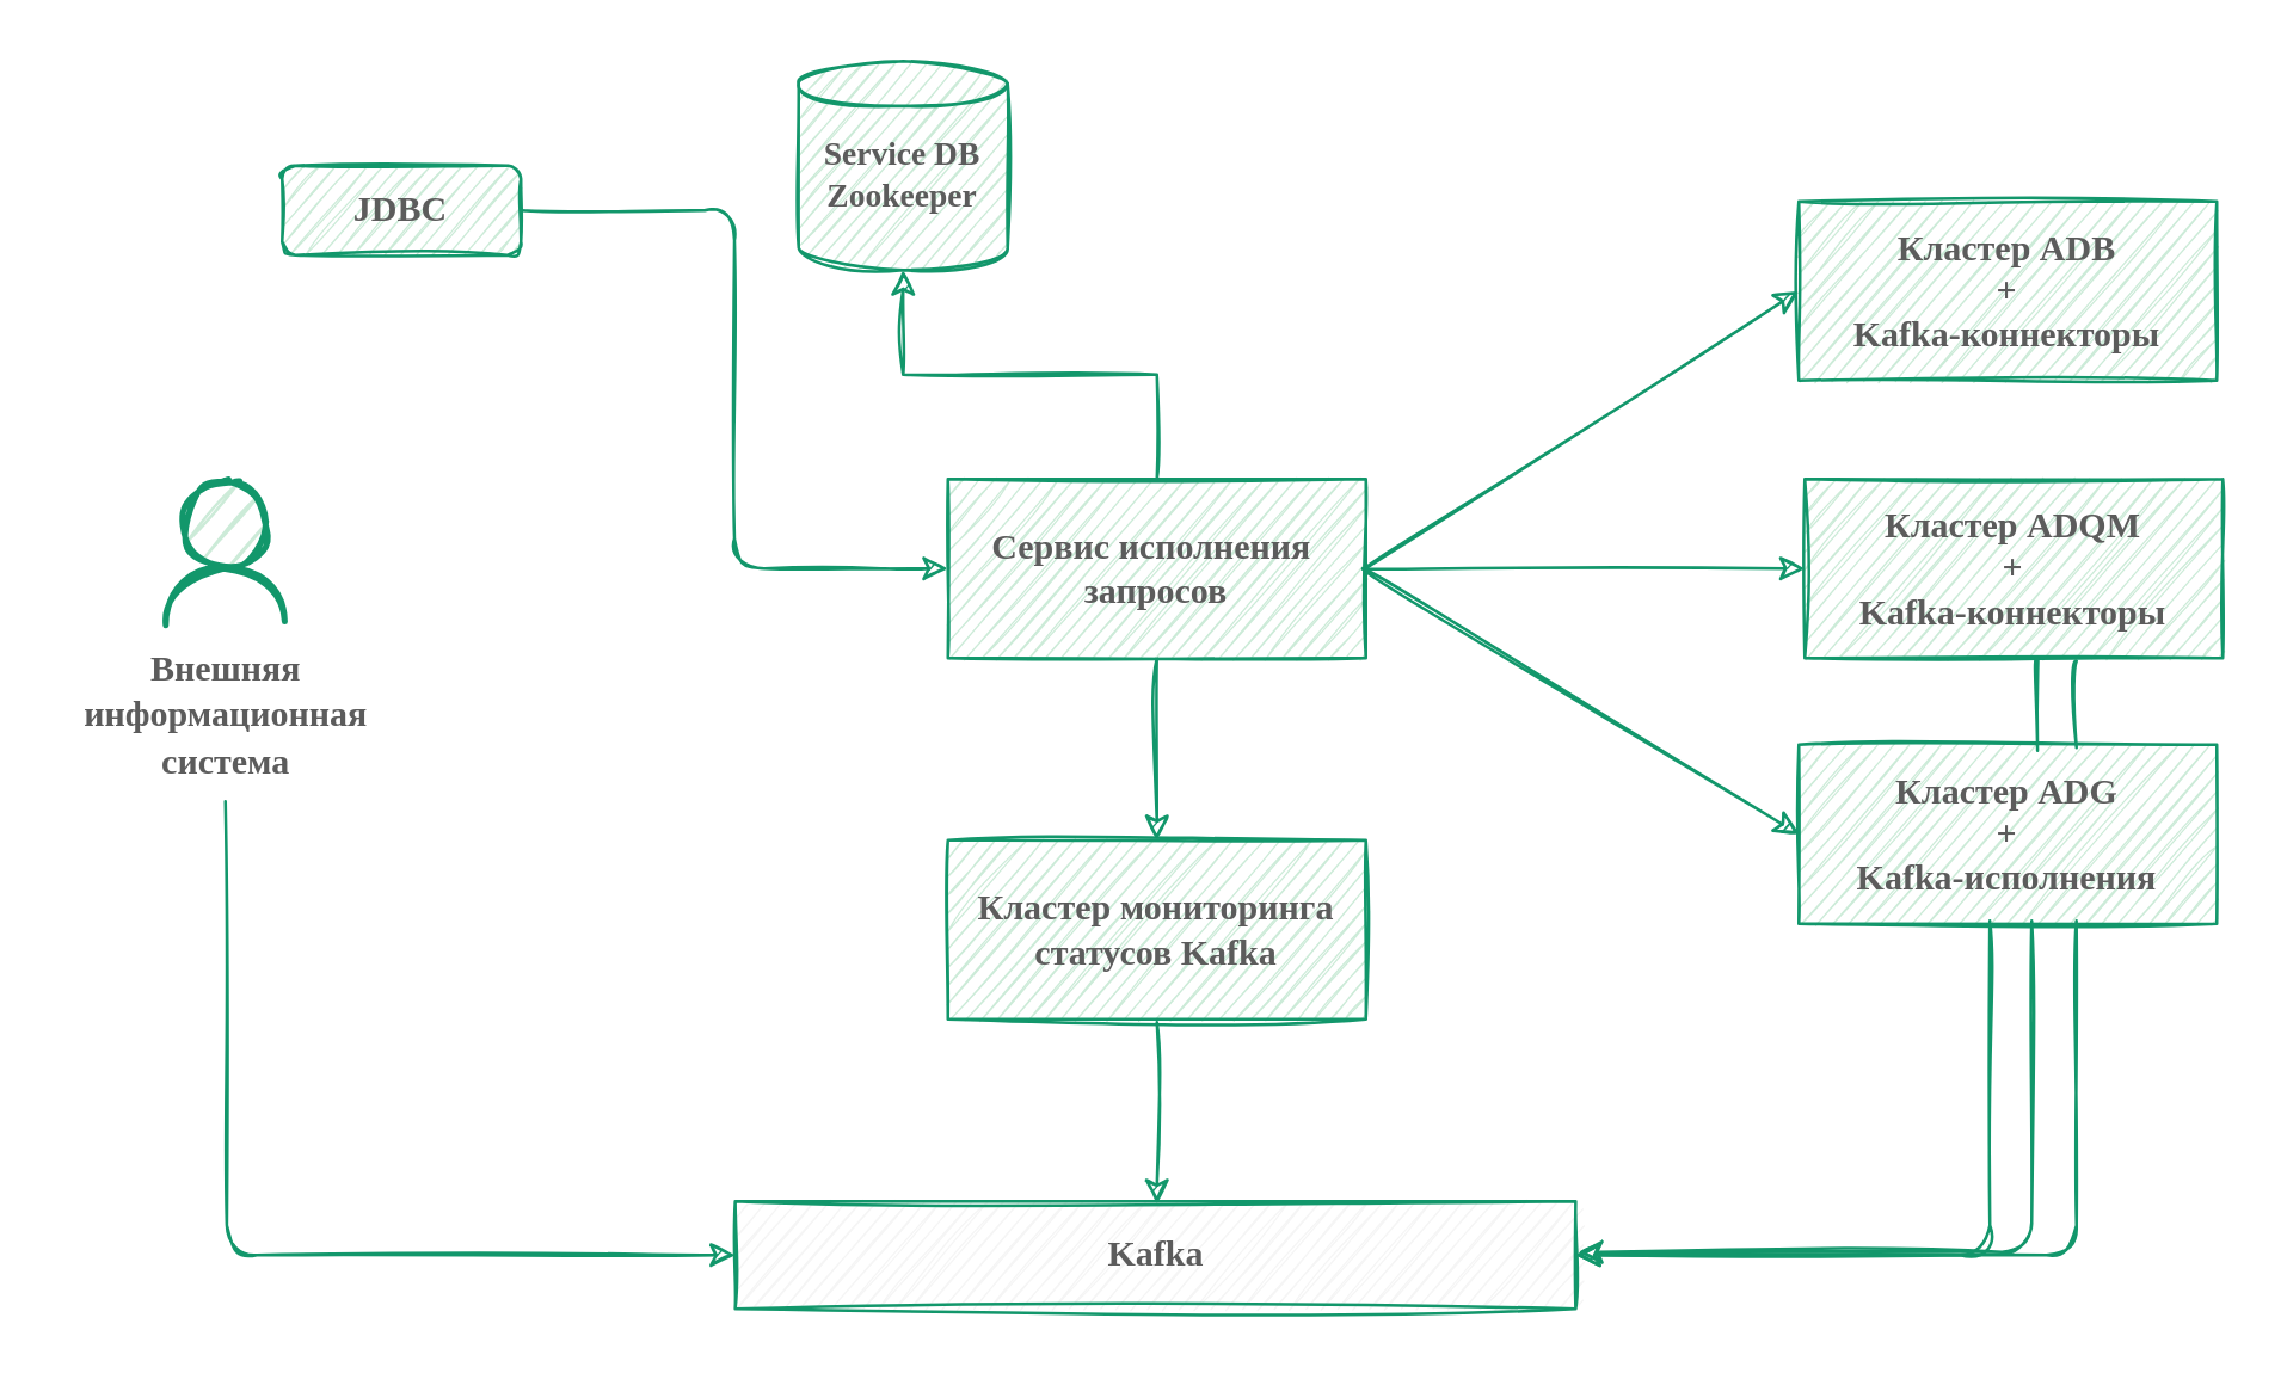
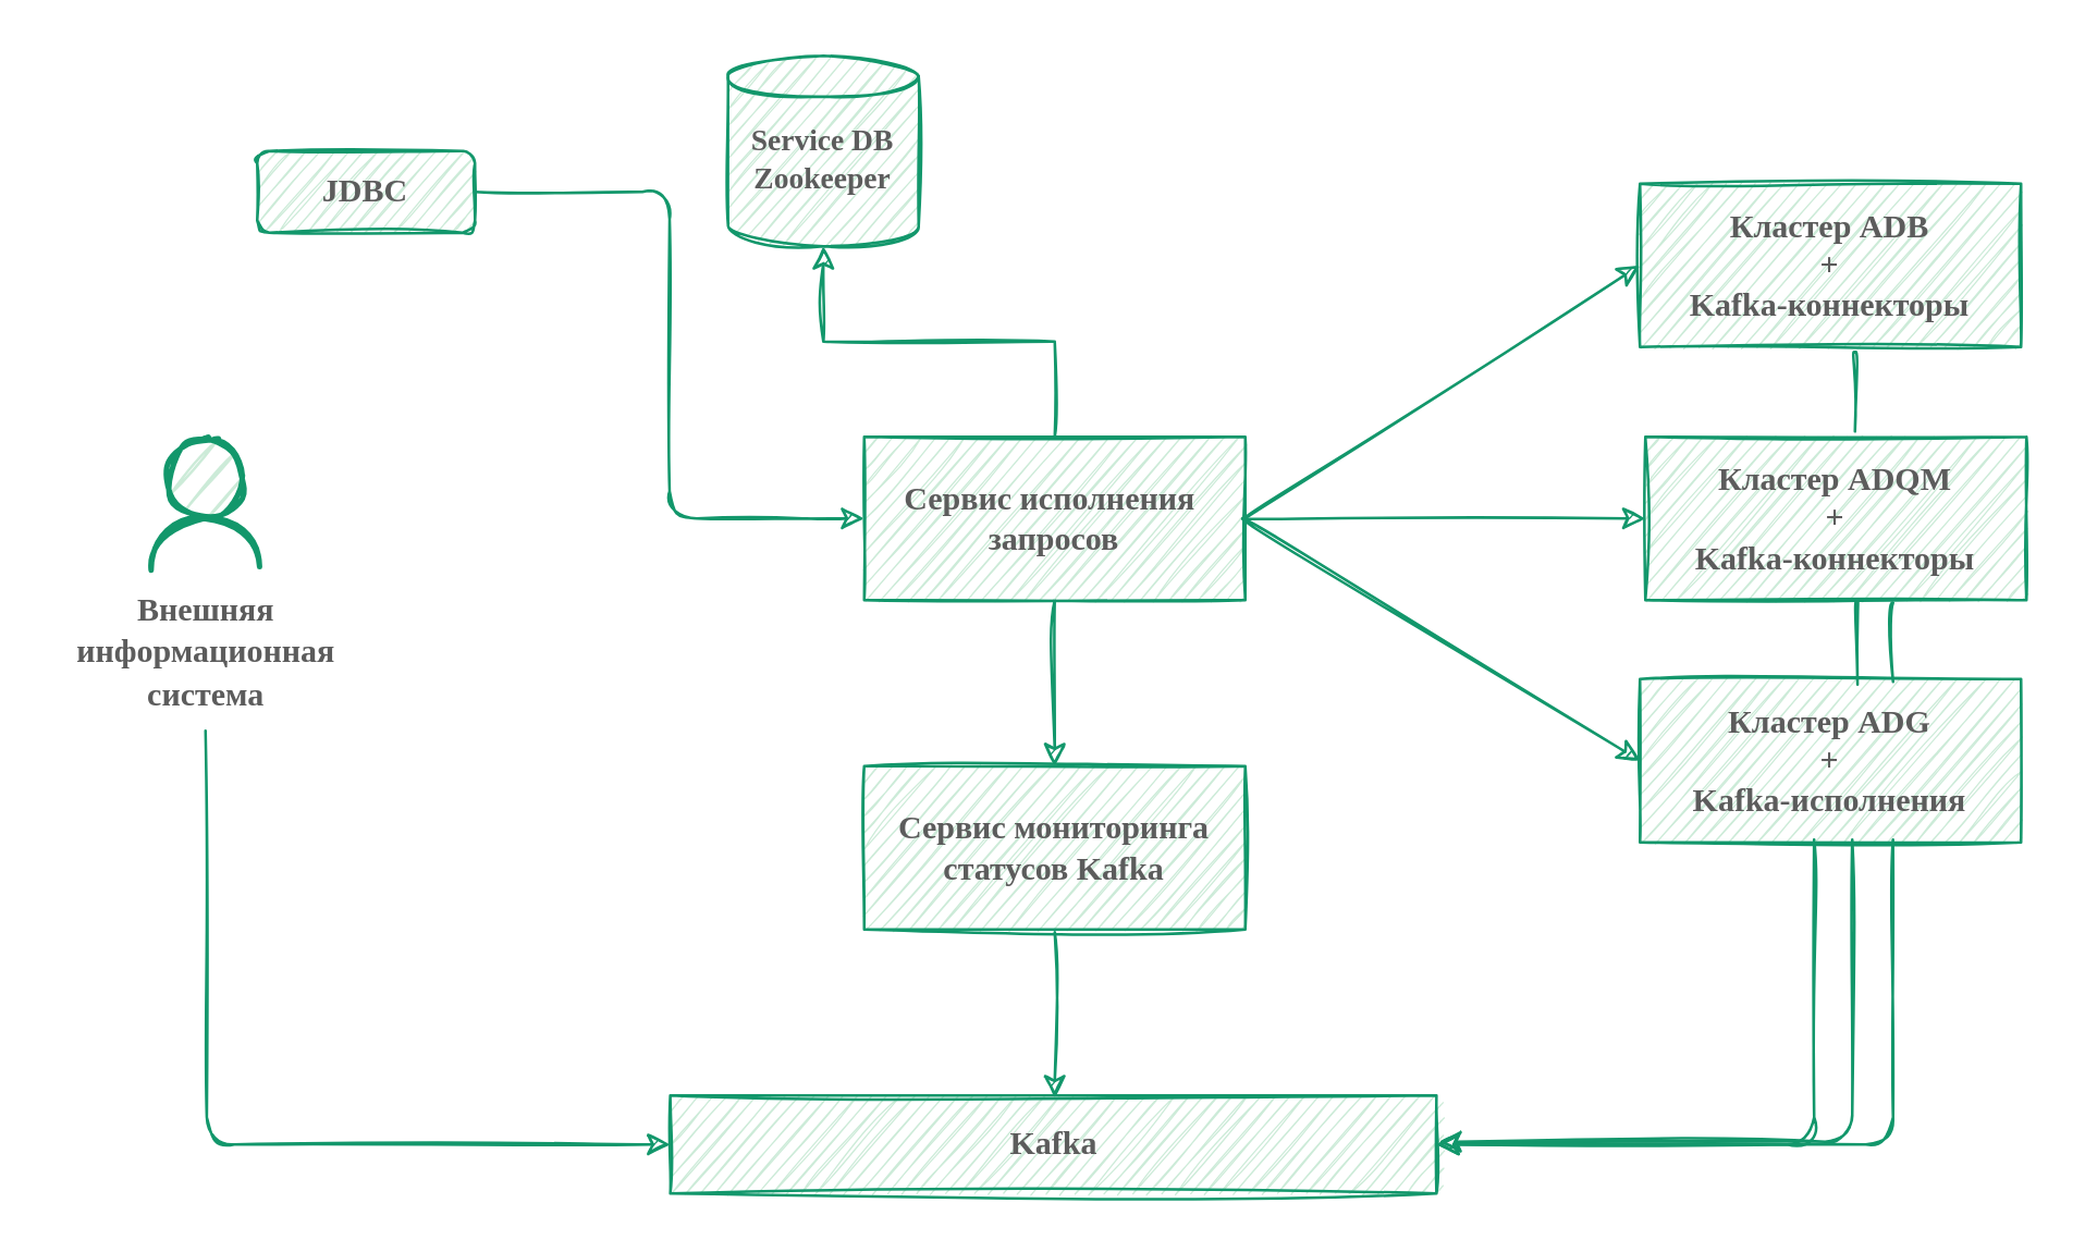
  <mxCell id="0" />
  <mxCell id="1" parent="0" />
  <mxCell id="2" value="" style="endArrow=classic;html=1;entryX=1;entryY=0.5;entryDx=0;entryDy=0;exitX=0.457;exitY=0.983;exitDx=0;exitDy=0;exitPerimeter=0;fontColor=#5C5C5C;sketch=1;strokeColor=#12976B;" parent="1" source="20" target="22" edge="1"><mxGeometry width="50" height="50" relative="1" as="geometry"><mxPoint x="660" y="309" as="sourcePoint" /><mxPoint x="776" y="409" as="targetPoint" /><Array as="points"><mxPoint x="666" y="420" /></Array></mxGeometry></mxCell>
  <mxCell id="3" value="" style="endArrow=classic;html=1;fontColor=#5C5C5C;sketch=1;strokeColor=#12976B;" parent="1" edge="1"><mxGeometry width="50" height="50" relative="1" as="geometry"><mxPoint x="680" y="308" as="sourcePoint" /><mxPoint x="528" y="419" as="targetPoint" /><Array as="points"><mxPoint x="680" y="419" /></Array></mxGeometry></mxCell>
  <mxCell id="4" value="" style="endArrow=classic;html=1;entryX=1;entryY=0.5;entryDx=0;entryDy=0;fontColor=#5C5C5C;sketch=1;exitX=0.664;exitY=0.983;exitDx=0;exitDy=0;exitPerimeter=0;strokeColor=#12976B;" parent="1" source="20" target="22" edge="1"><mxGeometry width="50" height="50" relative="1" as="geometry"><mxPoint x="690" y="309" as="sourcePoint" /><mxPoint x="538" y="423" as="targetPoint" /><Array as="points"><mxPoint x="695" y="420" /></Array></mxGeometry></mxCell>
  <mxCell id="5" value="" style="edgeStyle=orthogonalEdgeStyle;rounded=0;orthogonalLoop=1;jettySize=auto;html=1;fontFamily=Comic Sans MS;fontColor=#5C5C5C;sketch=1;strokeColor=#12976B;" parent="1" source="8" target="9" edge="1"><mxGeometry relative="1" as="geometry" /></mxCell>
  <mxCell id="6" value="" style="edgeStyle=orthogonalEdgeStyle;curved=0;rounded=0;orthogonalLoop=1;jettySize=auto;html=1;fontFamily=Comic Sans MS;entryX=0.5;entryY=1;entryDx=0;entryDy=0;entryPerimeter=0;fontColor=#5C5C5C;sketch=1;strokeColor=#12976B;" parent="1" source="8" target="17" edge="1"><mxGeometry relative="1" as="geometry"><mxPoint x="396" y="100" as="targetPoint" /></mxGeometry></mxCell>
  <mxCell id="7" value="" style="edgeStyle=orthogonalEdgeStyle;curved=0;rounded=1;orthogonalLoop=1;jettySize=auto;html=1;startArrow=classic;startFill=1;endArrow=none;endFill=0;fontFamily=Comic Sans MS;entryX=1;entryY=0.5;entryDx=0;entryDy=0;fontColor=#5C5C5C;sketch=1;strokeColor=#12976B;" parent="1" source="8" target="10" edge="1"><mxGeometry relative="1" as="geometry"><mxPoint x="170" y="190" as="targetPoint" /></mxGeometry></mxCell>
  <mxCell id="8" value="Сервис исполнения&amp;nbsp;&lt;br&gt;запросов" style="rounded=0;whiteSpace=wrap;html=1;fontStyle=1;fontFamily=Comic Sans MS;fontColor=#5C5C5C;sketch=1;fillStyle=auto;strokeColor=#12976B;fillColor=#CCEBD8;" parent="1" vertex="1"><mxGeometry x="317" y="160" width="140" height="60" as="geometry" /></mxCell>
- <mxCell id="9" value="Кластер мониторинга статусов Kafka" style="rounded=0;whiteSpace=wrap;html=1;fontStyle=1;fontFamily=Comic Sans MS;fontColor=#5C5C5C;sketch=1;strokeColor=#12976B;fillColor=#CCEBD8;" parent="1" vertex="1"><mxGeometry x="317" y="281" width="140" height="60" as="geometry" /></mxCell>
+ <mxCell id="9" value="Сервис мониторинга статусов Kafka" style="rounded=0;whiteSpace=wrap;html=1;fontStyle=1;fontFamily=Comic Sans MS;fontColor=#5C5C5C;sketch=1;strokeColor=#12976B;fillColor=#CCEBD8;" parent="1" vertex="1"><mxGeometry x="317" y="281" width="140" height="60" as="geometry" /></mxCell>
  <mxCell id="10" value="JDBC" style="rounded=1;whiteSpace=wrap;html=1;strokeWidth=1;fontStyle=1;fontFamily=Comic Sans MS;fontColor=#5C5C5C;sketch=1;fillColor=#CCEBD8;strokeColor=#12976B;" parent="1" vertex="1"><mxGeometry x="94" y="55" width="80" height="30" as="geometry" /></mxCell>
  <mxCell id="11" value="" style="group;fontStyle=1;fontFamily=Comic Sans MS;fontColor=#5C5C5C;sketch=1;opacity=40;" parent="1" vertex="1" connectable="0"><mxGeometry x="55" y="160" width="40" height="70" as="geometry" /></mxCell>
  <mxCell id="12" value="" style="ellipse;whiteSpace=wrap;html=1;rounded=0;strokeWidth=2;fontFamily=Comic Sans MS;fontColor=#5C5C5C;sketch=1;strokeColor=#12976B;fillColor=#CCEBD8;" parent="11" vertex="1"><mxGeometry x="5" width="30" height="30" as="geometry" /></mxCell>
  <mxCell id="13" value="" style="verticalLabelPosition=bottom;verticalAlign=top;html=1;shape=mxgraph.basic.arc;startAngle=0.758;endAngle=0.232;rounded=0;strokeWidth=2;fontFamily=Comic Sans MS;fontColor=#5C5C5C;sketch=1;fillColor=none;strokeColor=#12976B;" parent="11" vertex="1"><mxGeometry y="30" width="40" height="40" as="geometry" /></mxCell>
  <mxCell id="14" value="&lt;span style=&quot;font-size: 12px ; font-style: normal ; letter-spacing: normal ; text-indent: 0px ; text-transform: none ; word-spacing: 0px ; display: inline ; float: none&quot;&gt;&lt;font face=&quot;Comic Sans MS&quot;&gt;&lt;b&gt;Внешняя информационная система&lt;/b&gt;&lt;/font&gt;&lt;/span&gt;" style="text;whiteSpace=wrap;html=1;fontStyle=0;align=center;fontFamily=Courier New;fontColor=#5C5C5C;sketch=1;" parent="1" vertex="1"><mxGeometry y="210" width="111" height="55" as="geometry" x="20" /></mxCell>
  <mxCell id="15" value="&lt;b&gt;Кластер ADB&lt;br&gt;+&lt;br&gt;Kafka-коннекторы&lt;/b&gt;" style="rounded=0;whiteSpace=wrap;html=1;fontStyle=0;fontFamily=Comic Sans MS;fontColor=#5C5C5C;sketch=1;fillColor=#CCEBD8;strokeColor=#12976B;" parent="1" vertex="1"><mxGeometry x="602" y="67" width="140" height="60" as="geometry" /></mxCell>
  <mxCell id="16" value="&lt;b&gt;Кластер ADQM&lt;br&gt;+&lt;br&gt;Kafka-коннекторы&lt;/b&gt;" style="rounded=0;whiteSpace=wrap;html=1;fontStyle=0;fontFamily=Comic Sans MS;fontColor=#5C5C5C;sketch=1;fillColor=#CCEBD8;strokeColor=#12976B;" parent="1" vertex="1"><mxGeometry x="604" y="160" width="140" height="60" as="geometry" /></mxCell>
  <mxCell id="17" value="&lt;b&gt;&lt;span style=&quot;font-size: 11px&quot;&gt;Service DB&lt;/span&gt;&lt;br style=&quot;font-size: 11px&quot;&gt;&lt;span style=&quot;font-size: 11px&quot;&gt;Zookeeper&lt;/span&gt;&lt;/b&gt;" style="shape=cylinder3;whiteSpace=wrap;html=1;boundedLbl=1;backgroundOutline=1;size=7.5;rounded=0;strokeWidth=1;align=center;fontStyle=0;fontSize=11;fontFamily=Comic Sans MS;spacingBottom=7;fontColor=#5C5C5C;sketch=1;fillColor=#CCEBD8;strokeColor=#12976B;" parent="1" vertex="1"><mxGeometry x="267" y="20" width="70" height="70" as="geometry" /></mxCell>
  <mxCell id="18" value="" style="endArrow=classic;html=1;exitX=1;exitY=0.5;exitDx=0;exitDy=0;entryX=0;entryY=0.5;entryDx=0;entryDy=0;shadow=0;curved=1;fontFamily=Comic Sans MS;fontColor=#5C5C5C;sketch=1;strokeColor=#12976B;" parent="1" source="8" target="15" edge="1"><mxGeometry width="50" height="50" relative="1" as="geometry"><mxPoint x="486" y="190" as="sourcePoint" /><mxPoint x="536" y="140" as="targetPoint" /><Array as="points" /></mxGeometry></mxCell>
  <mxCell id="19" value="" style="endArrow=classic;html=1;entryX=0;entryY=0.5;entryDx=0;entryDy=0;shadow=0;curved=1;fontFamily=Comic Sans MS;fontColor=#5C5C5C;sketch=1;strokeColor=#12976B;" parent="1" target="16" edge="1"><mxGeometry width="50" height="50" relative="1" as="geometry"><mxPoint x="456" y="190" as="sourcePoint" /><mxPoint x="626" y="130" as="targetPoint" /><Array as="points" /></mxGeometry></mxCell>
  <mxCell id="20" value="&lt;b&gt;Кластер ADG&lt;br&gt;+&lt;br&gt;Kafka-исполнения&lt;/b&gt;" style="rounded=0;whiteSpace=wrap;html=1;fontStyle=0;fontFamily=Comic Sans MS;fontColor=#5C5C5C;sketch=1;fillColor=#CCEBD8;strokeColor=#12976B;" parent="1" vertex="1"><mxGeometry x="602" y="249" width="140" height="60" as="geometry" /></mxCell>
  <mxCell id="21" value="" style="endArrow=classic;html=1;entryX=0;entryY=0.5;entryDx=0;entryDy=0;shadow=0;curved=1;fontFamily=Comic Sans MS;fontColor=#5C5C5C;sketch=1;strokeColor=#12976B;" parent="1" target="20" edge="1"><mxGeometry width="50" height="50" relative="1" as="geometry"><mxPoint x="456" y="190" as="sourcePoint" /><mxPoint x="626" y="220" as="targetPoint" /><Array as="points" /></mxGeometry></mxCell>
- <mxCell id="22" value="Kafka" style="rounded=0;whiteSpace=wrap;html=1;fontStyle=1;fontFamily=Comic Sans MS;fontColor=#5C5C5C;sketch=1;fillColor=#f5f5f5;strokeColor=#12976B;" parent="1" vertex="1"><mxGeometry x="245.75" y="402" width="281.5" height="36" as="geometry" /></mxCell>
+ <mxCell id="22" value="Kafka" style="rounded=0;whiteSpace=wrap;html=1;fontStyle=1;fontFamily=Comic Sans MS;fontColor=#5C5C5C;sketch=1;fillColor=#CCEBD8;strokeColor=#12976B;" parent="1" vertex="1"><mxGeometry x="245.75" y="402" width="281.5" height="36" as="geometry" /></mxCell>
  <mxCell id="23" value="" style="edgeStyle=orthogonalEdgeStyle;curved=0;rounded=1;orthogonalLoop=1;jettySize=auto;html=1;endArrow=none;endFill=0;startArrow=classic;startFill=1;fontFamily=Comic Sans MS;exitX=0;exitY=0.5;exitDx=0;exitDy=0;fontColor=#5C5C5C;sketch=1;strokeColor=#12976B;" parent="1" source="22" edge="1"><mxGeometry relative="1" as="geometry"><mxPoint x="274" y="425" as="sourcePoint" /><mxPoint x="75" y="268" as="targetPoint" /></mxGeometry></mxCell>
  <mxCell id="24" value="" style="edgeStyle=orthogonalEdgeStyle;rounded=0;orthogonalLoop=1;jettySize=auto;html=1;fontFamily=Comic Sans MS;fontColor=#5C5C5C;sketch=1;strokeColor=#12976B;" parent="1" edge="1"><mxGeometry relative="1" as="geometry"><mxPoint x="387" y="342" as="sourcePoint" /><mxPoint x="387" y="403" as="targetPoint" /></mxGeometry></mxCell>
+ <mxCell id="25" value="" style="endArrow=none;html=1;entryX=0.55;entryY=-0.033;entryDx=0;entryDy=0;shadow=0;curved=1;fontFamily=Comic Sans MS;fontColor=#5C5C5C;sketch=1;exitX=0.564;exitY=1.033;exitDx=0;exitDy=0;exitPerimeter=0;entryPerimeter=0;endFill=0;strokeColor=#12976B;" parent="1" source="15" target="16" edge="1"><mxGeometry width="50" height="50" relative="1" as="geometry"><mxPoint x="466" y="200" as="sourcePoint" /><mxPoint x="612" y="289" as="targetPoint" /><Array as="points" /></mxGeometry></mxCell>
  <mxCell id="26" value="" style="endArrow=none;html=1;entryX=0.571;entryY=0.033;entryDx=0;entryDy=0;shadow=0;curved=1;fontFamily=Comic Sans MS;fontColor=#5C5C5C;sketch=1;entryPerimeter=0;endFill=0;strokeColor=#12976B;" parent="1" target="20" edge="1"><mxGeometry width="50" height="50" relative="1" as="geometry"><mxPoint x="682" y="220" as="sourcePoint" /><mxPoint x="691" y="168.02" as="targetPoint" /><Array as="points" /></mxGeometry></mxCell>
  <mxCell id="27" value="" style="endArrow=none;html=1;shadow=0;curved=1;fontFamily=Comic Sans MS;fontColor=#5C5C5C;sketch=1;endFill=0;strokeColor=#12976B;" parent="1" edge="1"><mxGeometry width="50" height="50" relative="1" as="geometry"><mxPoint x="695" y="221" as="sourcePoint" /><mxPoint x="695" y="250" as="targetPoint" /><Array as="points" /></mxGeometry></mxCell>
